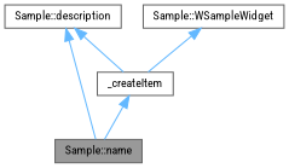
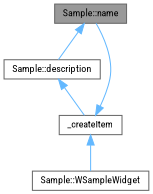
  digraph {
    fontname="Roboto Condensed"
    rankdir=TB
    node [color=grey40 fillcolor=white fontname="Roboto Condensed" fontsize=10 shape=box style=filled]
    edge [color=steelblue1 dir=back fontname="Roboto Condensed" fontsize=10 labelfontname=Helvetica labelfontsize=10 style=solid]
    n1 [color=gray40 fillcolor=grey60 fontcolor=black height=0.2 label="Sample::name" width=0.4]
    n2 [height=0.2 label="Sample::description" width=0.4]
    n3 [height=0.2 label=_createItem width=0.4]
    n4 [height=0.2 label="Sample::WSampleWidget" width=0.4]
-   n2 -> n1
+   n1 -> n2
    n2 -> n3
    n3 -> n1
-   n4 -> n3
+   n3 -> n4
  }
